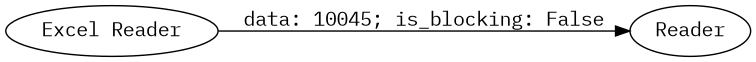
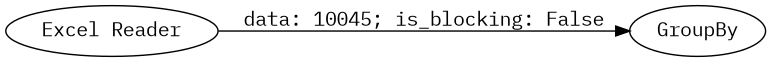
  digraph {
    rankdir=LR
    fontname="IBM Plex Mono"
    node [fontname="IBM Plex Mono"]
    n1 [label="Excel Reader"]
-   n2 [label=Reader]
+   n2 [label=GroupBy]
    n1 -> n2 [label="data: 10045; is_blocking: False" fontname="IBM Plex Mono"]
  }
